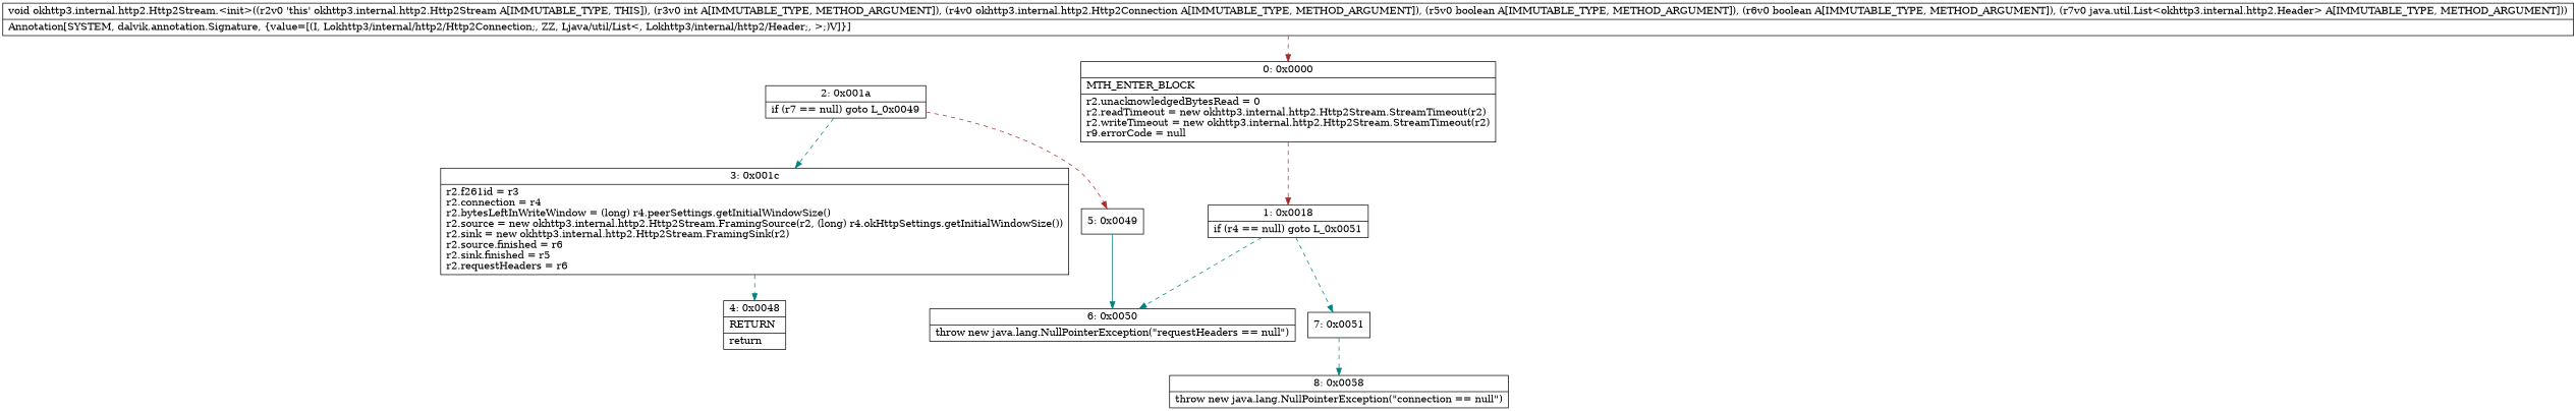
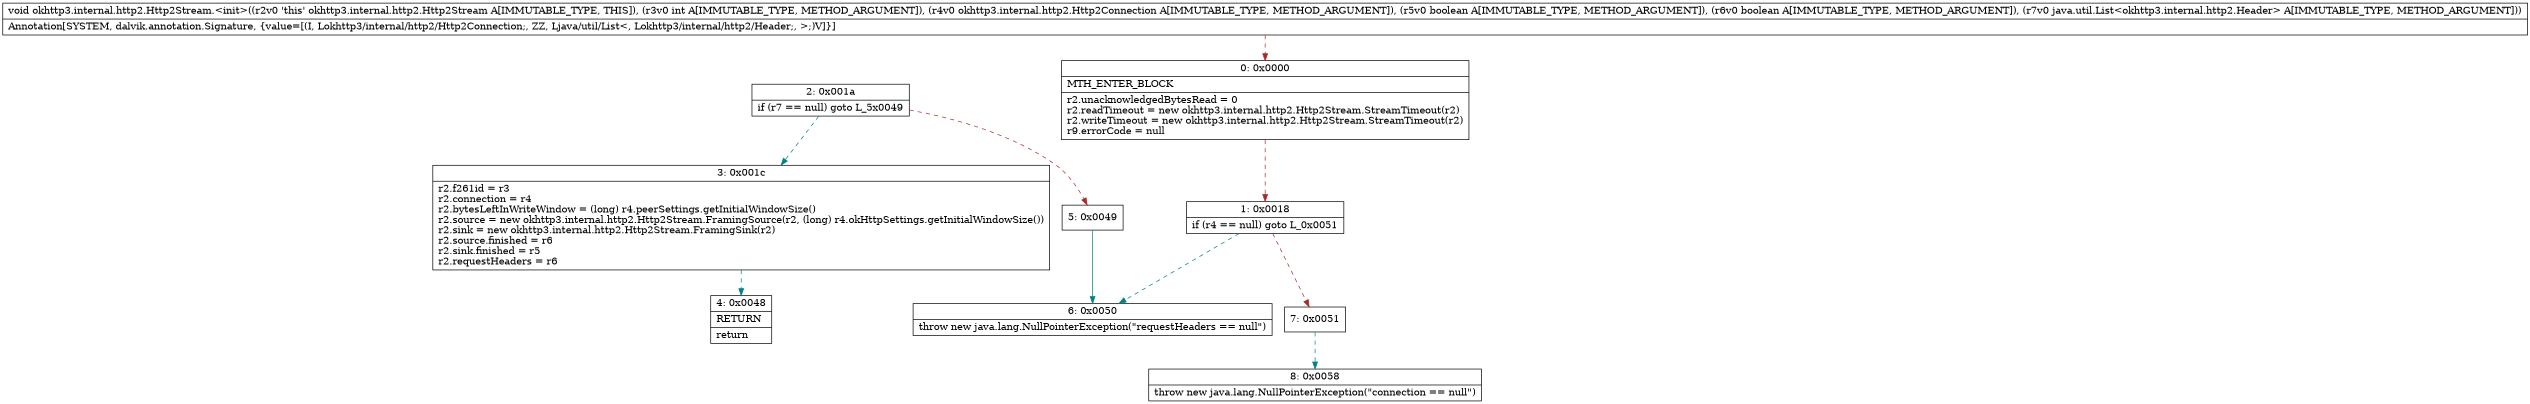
  digraph {
    node [shape=record]
    edge [color=teal style=dashed]
    n1 [label="{0\:\ 0x0000|MTH_ENTER_BLOCK\l|r2.unacknowledgedBytesRead = 0\lr2.readTimeout = new okhttp3.internal.http2.Http2Stream.StreamTimeout(r2)\lr2.writeTimeout = new okhttp3.internal.http2.Http2Stream.StreamTimeout(r2)\lr9.errorCode = null\l}"]
    n2 [label="{1\:\ 0x0018|if (r4 == null) goto L_0x0051\l}"]
    n3 [label="{7\:\ 0x0051}"]
    n4 [label="{6\:\ 0x0050|throw new java.lang.NullPointerException(\"requestHeaders == null\")\l}"]
-   n5 [label="{2\:\ 0x001a|if (r7 == null) goto L_0x0049\l}"]
+   n5 [label="{2\:\ 0x001a|if (r7 == null) goto L_5x0049\l}"]
    n6 [label="{3\:\ 0x001c|r2.f261id = r3\lr2.connection = r4\lr2.bytesLeftInWriteWindow = (long) r4.peerSettings.getInitialWindowSize()\lr2.source = new okhttp3.internal.http2.Http2Stream.FramingSource(r2, (long) r4.okHttpSettings.getInitialWindowSize())\lr2.sink = new okhttp3.internal.http2.Http2Stream.FramingSink(r2)\lr2.source.finished = r6\lr2.sink.finished = r5\lr2.requestHeaders = r6\l}"]
    n7 [label="{5\:\ 0x0049}"]
    n8 [label="{8\:\ 0x0058|throw new java.lang.NullPointerException(\"connection == null\")\l}"]
    n9 [label="{4\:\ 0x0048|RETURN\l|return\l}"]
    n10 [label="{void okhttp3.internal.http2.Http2Stream.\<init\>((r2v0 'this' okhttp3.internal.http2.Http2Stream A[IMMUTABLE_TYPE, THIS]), (r3v0 int A[IMMUTABLE_TYPE, METHOD_ARGUMENT]), (r4v0 okhttp3.internal.http2.Http2Connection A[IMMUTABLE_TYPE, METHOD_ARGUMENT]), (r5v0 boolean A[IMMUTABLE_TYPE, METHOD_ARGUMENT]), (r6v0 boolean A[IMMUTABLE_TYPE, METHOD_ARGUMENT]), (r7v0 java.util.List\<okhttp3.internal.http2.Header\> A[IMMUTABLE_TYPE, METHOD_ARGUMENT]))  | Annotation[SYSTEM, dalvik.annotation.Signature, \{value=[(I, Lokhttp3\/internal\/http2\/Http2Connection;, ZZ, Ljava\/util\/List\<, Lokhttp3\/internal\/http2\/Header;, \>;)V]\}]\l}"]
    n1 -> n2 [color=brown]
-   n2 -> n3
+   n2 -> n3 [color=brown]
    n2 -> n4
    n3 -> n8
    n5 -> n6
    n5 -> n7 [color=brown]
    n6 -> n9
    n7 -> n4 [style=solid]
    n10 -> n1 [color=brown]
  }
